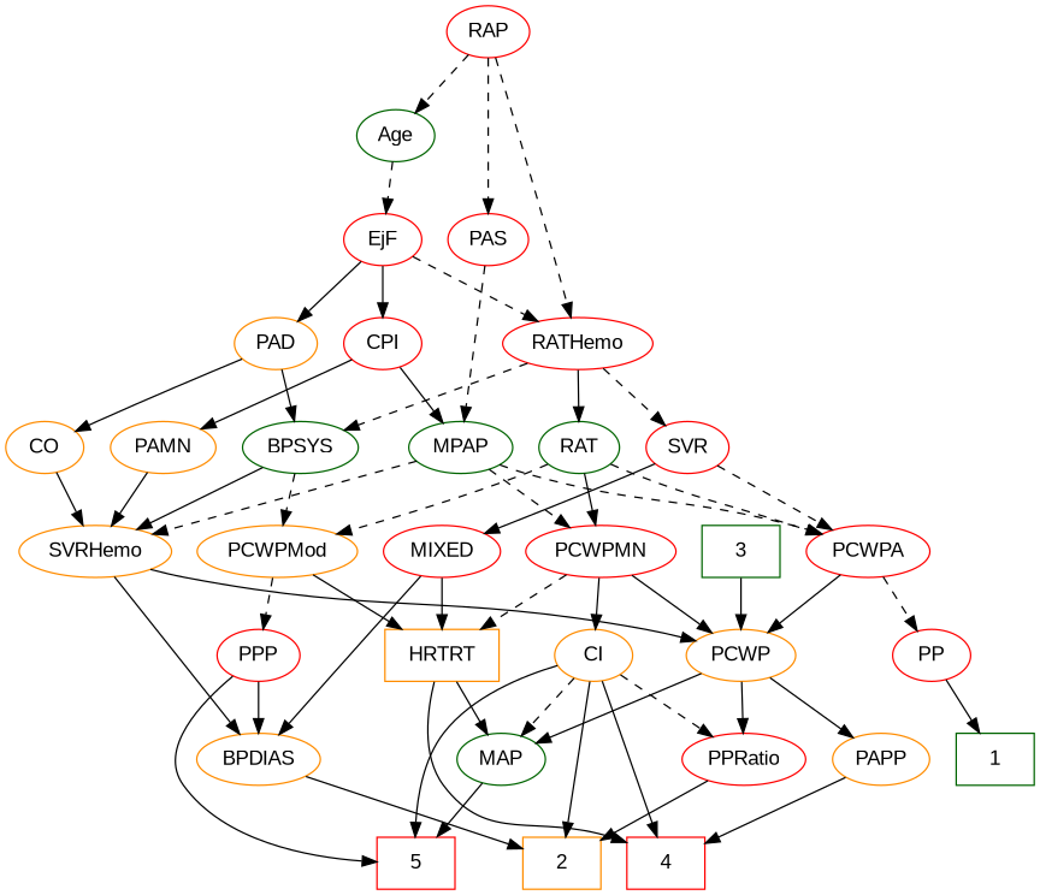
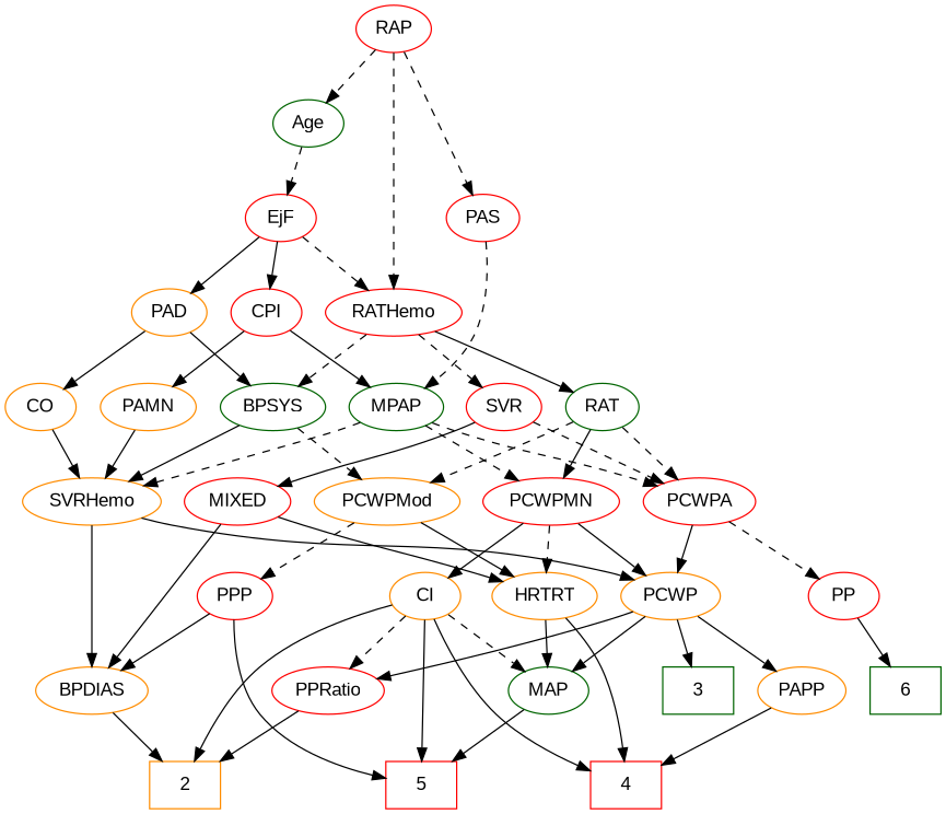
  strict digraph {
    fontname="Liberation Sans"
    node [color=red fontname="Liberation Sans"]
    edge [fontname="Liberation Sans" style=solid]
-   1 [color=darkgreen height=0.5 shape=box width=0.75]
+   1 [color=darkgreen height=0.5 shape=box width=0.75 label=6]
    2 [color=darkorange height=0.5 shape=box width=0.75]
    3 [color=darkgreen height=0.5 shape=box width=0.75]
    4 [height=0.5 shape=box width=0.75]
    5 [height=0.5 shape=box width=0.75]
    Age [color=darkgreen height=0.5 width=0.75]
    EjF [height=0.5 width=0.75]
    PAD [color=darkorange height=0.5 width=0.79437]
    RATHemo [height=0.5 width=1.3721]
    CPI [height=0.5 width=0.75]
    RAP [height=0.5 width=0.77632]
    PAS [height=0.5 width=0.75]
    BPSYS [color=darkgreen height=0.5 width=1.0471]
    CO [color=darkorange height=0.5 width=0.75]
    RAT [color=darkgreen height=0.5 width=0.75827]
    SVR [height=0.5 width=0.77632]
    MPAP [color=darkgreen height=0.5 width=0.97491]
    PAMN [color=darkorange height=0.5 width=1.011]
    SVRHemo [color=darkorange height=0.5 width=1.3902]
    PCWPMod [color=darkorange height=0.5 width=1.4443]
    PCWPA [height=0.5 width=1.1555]
    PCWPMN [height=0.5 width=1.3902]
    MIXED [height=0.5 width=1.1193]
    BPDIAS [color=darkorange height=0.5 width=1.1735]
-   HRTRT [color=darkorange height=0.5 width=1.1013 shape=box]
+   HRTRT [color=darkorange height=0.5 width=1.1013]
    MAP [color=darkgreen height=0.5 width=0.84854]
    PP [height=0.5 width=0.75]
    PCWP [color=darkorange height=0.5 width=0.97491]
    CI [color=darkorange height=0.5 width=0.75]
    PPRatio [height=0.5 width=1.1013]
    PAPP [color=darkorange height=0.5 width=0.88464]
    PPP [height=0.5 width=0.75]
    Age -> EjF [style=dashed]
    EjF -> PAD
    EjF -> RATHemo [style=dashed]
    EjF -> CPI
    PAD -> BPSYS
    PAD -> CO
    RATHemo -> BPSYS [style=dashed]
    RATHemo -> RAT
    RATHemo -> SVR [style=dashed]
    CPI -> MPAP
    CPI -> PAMN
    RAP -> Age [style=dashed]
    RAP -> RATHemo [style=dashed]
    RAP -> PAS [style=dashed]
    PAS -> MPAP [style=dashed]
    BPSYS -> SVRHemo
    BPSYS -> PCWPMod [style=dashed]
    CO -> SVRHemo
    RAT -> PCWPMod [style=dashed]
    RAT -> PCWPA [style=dashed]
    RAT -> PCWPMN
    SVR -> PCWPA [style=dashed]
    SVR -> MIXED
    MPAP -> SVRHemo [style=dashed]
    MPAP -> PCWPA [style=dashed]
    MPAP -> PCWPMN [style=dashed]
    PAMN -> SVRHemo
    SVRHemo -> BPDIAS
    SVRHemo -> PCWP
    PCWPMod -> HRTRT
    PCWPMod -> PPP [style=dashed]
    PCWPA -> PP [style=dashed]
    PCWPA -> PCWP
    PCWPMN -> HRTRT [style=dashed]
    PCWPMN -> PCWP
    PCWPMN -> CI
    MIXED -> BPDIAS
    MIXED -> HRTRT
    BPDIAS -> 2
    HRTRT -> 4
    HRTRT -> MAP
    MAP -> 5
    PP -> 1
-   3 -> PCWP
+   PCWP -> 3
    PCWP -> MAP
    PCWP -> PPRatio
    PCWP -> PAPP
    CI -> 2
    CI -> 4
    CI -> 5
    CI -> MAP [style=dashed]
    CI -> PPRatio [style=dashed]
    PPRatio -> 2
    PAPP -> 4
    PPP -> 5
    PPP -> BPDIAS
  }
